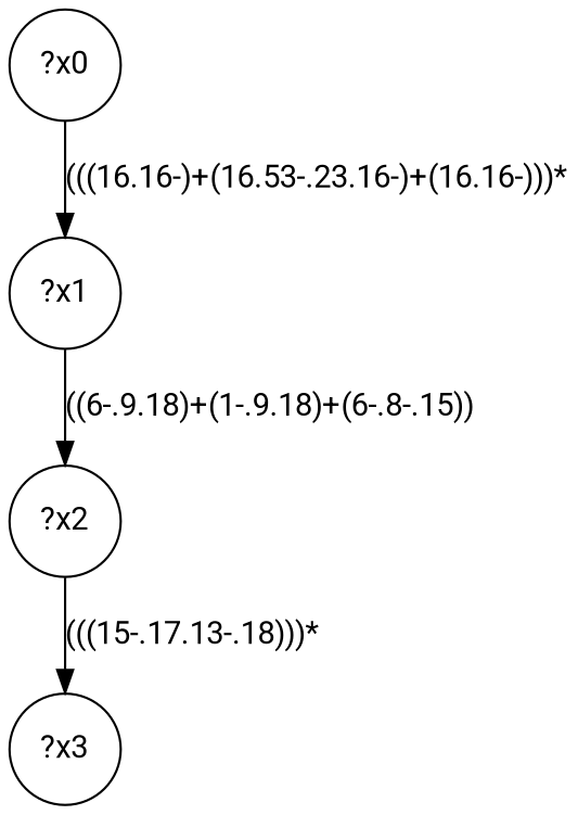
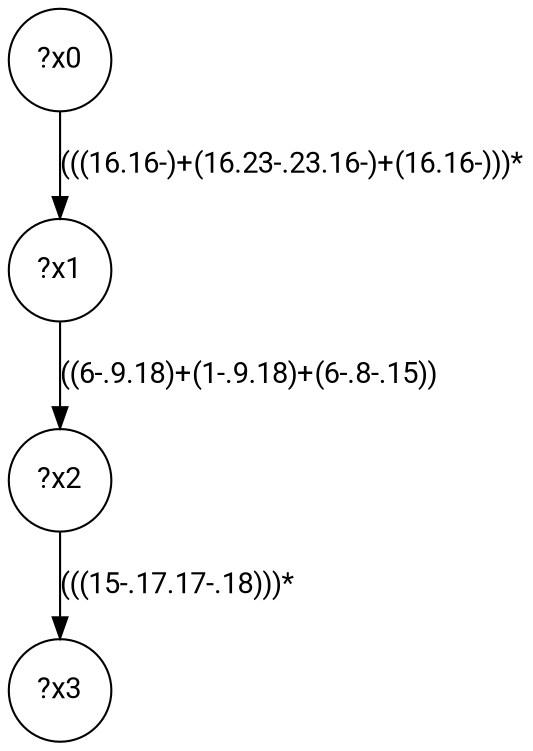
  digraph {
    fontname=Roboto
    node [fontname=Roboto shape=circle]
    edge [fontname=Roboto]
    n1 [label="?x0"]
    n2 [label="?x1"]
    n3 [label="?x2"]
    n4 [label="?x3"]
-   n1 -> n2 [label="(((16.16-)+(16.53-.23.16-)+(16.16-)))*"]
+   n1 -> n2 [label="(((16.16-)+(16.23-.23.16-)+(16.16-)))*"]
    n2 -> n3 [label="((6-.9.18)+(1-.9.18)+(6-.8-.15))"]
-   n3 -> n4 [label="(((15-.17.13-.18)))*"]
+   n3 -> n4 [label="(((15-.17.17-.18)))*"]
  }
